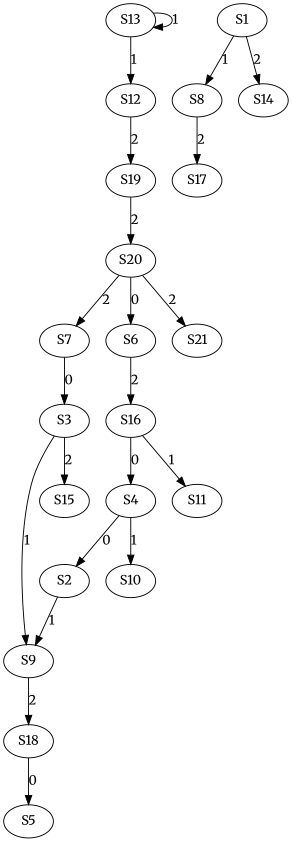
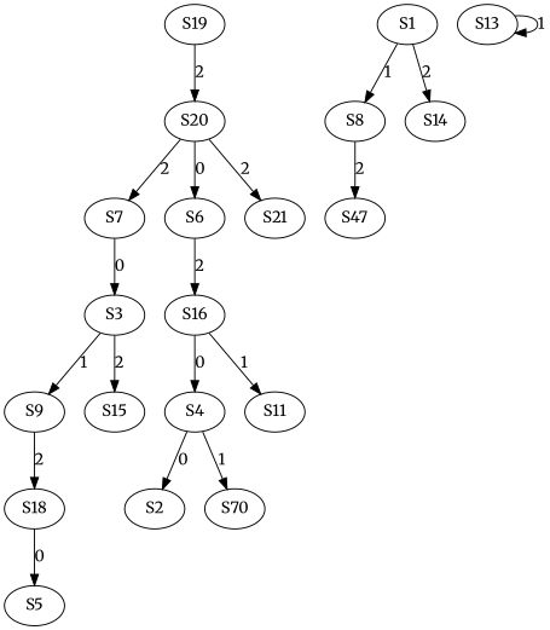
  strict digraph {
    fontname=Merriweather
    node [fontname=Merriweather]
    edge [fontname=Merriweather]
    S4
    S2
-   S10
+   S10 [label=S70]
    S9
    S18
    S7
    S3
    S15
    S16
    S11
    S5
    S20
    S6
    S21
    S1
    S8
    S14
-   S17
+   S17 [label=S47]
    S13
-   S12
    S19
    S4 -> S2 [label=0]
    S4 -> S10 [label=1]
-   S2 -> S9 [label=1]
    S9 -> S18 [label=2]
    S18 -> S5 [label=0]
    S7 -> S3 [label=0]
    S3 -> S9 [label=1]
    S3 -> S15 [label=2]
    S16 -> S4 [label=0]
    S16 -> S11 [label=1]
    S20 -> S7 [label=2]
    S20 -> S6 [label=0]
    S20 -> S21 [label=2]
    S6 -> S16 [label=2]
    S1 -> S8 [label=1]
    S1 -> S14 [label=2]
    S8 -> S17 [label=2]
    S13 -> S13 [label=1]
-   S13 -> S12 [label=1]
-   S12 -> S19 [label=2]
    S19 -> S20 [label=2]
  }
